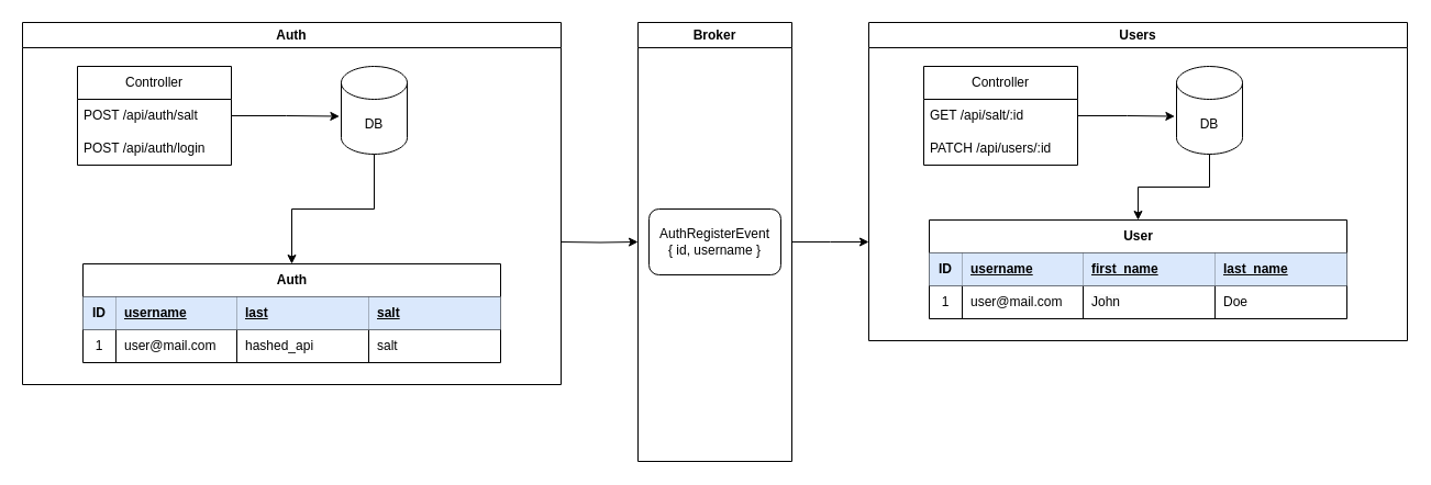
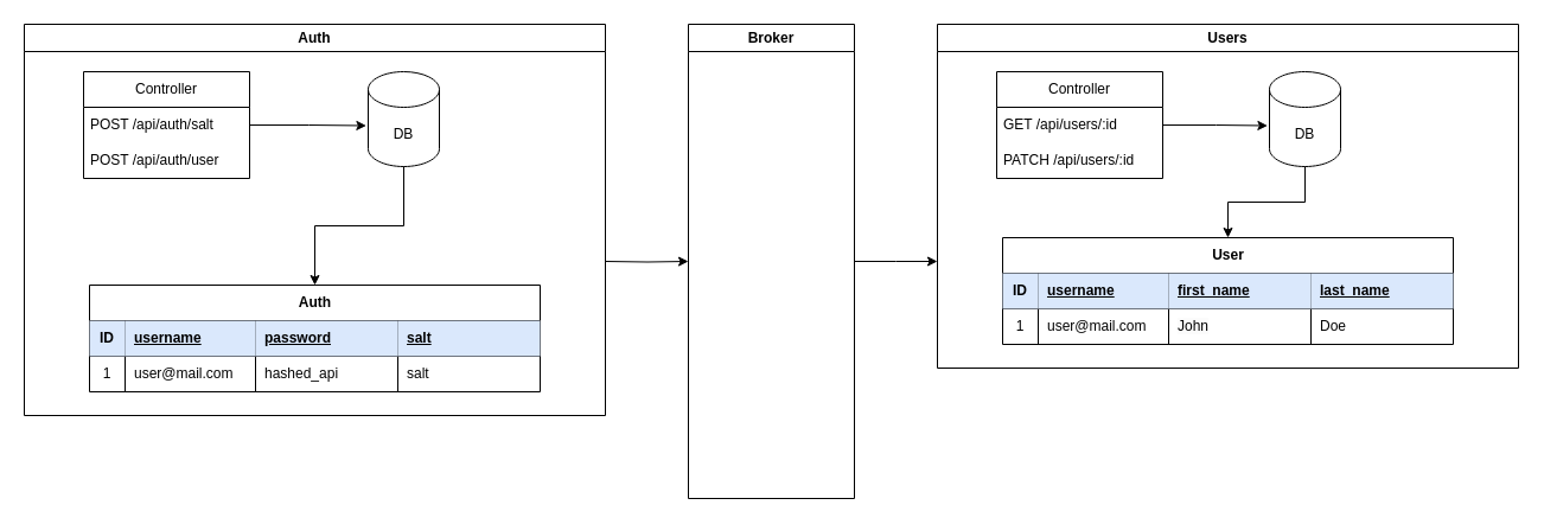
  <mxCell id="0" />
  <mxCell id="1" parent="0" />
  <mxCell id="2" style="edgeStyle=orthogonalEdgeStyle;rounded=0;orthogonalLoop=1;jettySize=auto;html=1;entryX=0;entryY=0.5;entryDx=0;entryDy=0;" edge="1" parent="1" target="22"><mxGeometry relative="1" as="geometry"><mxPoint x="580" y="185" as="targetPoint" /><mxPoint x="510" y="220" as="sourcePoint" /></mxGeometry></mxCell>
  <mxCell id="3" value="Auth" style="swimlane;whiteSpace=wrap;html=1;" vertex="1" parent="1"><mxGeometry x="20" y="20" width="490" height="330" as="geometry" /></mxCell>
  <mxCell id="4" value="DB" style="shape=cylinder3;whiteSpace=wrap;html=1;boundedLbl=1;backgroundOutline=1;size=15;" vertex="1" parent="3"><mxGeometry x="290" y="40" width="60" height="80" as="geometry" /></mxCell>
  <mxCell id="5" value="Controller" style="swimlane;fontStyle=0;childLayout=stackLayout;horizontal=1;startSize=30;horizontalStack=0;resizeParent=1;resizeParentMax=0;resizeLast=0;collapsible=1;marginBottom=0;whiteSpace=wrap;html=1;fixDash=0;absoluteArcSize=0;" vertex="1" parent="3"><mxGeometry x="50" y="40" width="140" height="90" as="geometry" /></mxCell>
  <mxCell id="6" value="POST /api/auth/salt" style="text;strokeColor=none;fillColor=none;align=left;verticalAlign=middle;spacingLeft=4;spacingRight=4;overflow=hidden;points=[[0,0.5],[1,0.5]];portConstraint=eastwest;rotatable=0;whiteSpace=wrap;html=1;absoluteArcSize=0;" vertex="1" parent="5"><mxGeometry y="30" width="140" height="30" as="geometry" /></mxCell>
- <mxCell id="7" value="POST /api/auth/login" style="text;strokeColor=none;fillColor=none;align=left;verticalAlign=middle;spacingLeft=4;spacingRight=4;overflow=hidden;points=[[0,0.5],[1,0.5]];portConstraint=eastwest;rotatable=0;whiteSpace=wrap;html=1;" vertex="1" parent="5"><mxGeometry y="60" width="140" height="30" as="geometry" /></mxCell>
+ <mxCell id="7" value="POST /api/auth/user" style="text;strokeColor=none;fillColor=none;align=left;verticalAlign=middle;spacingLeft=4;spacingRight=4;overflow=hidden;points=[[0,0.5],[1,0.5]];portConstraint=eastwest;rotatable=0;whiteSpace=wrap;html=1;" vertex="1" parent="5"><mxGeometry y="60" width="140" height="30" as="geometry" /></mxCell>
  <mxCell id="8" style="edgeStyle=orthogonalEdgeStyle;rounded=0;orthogonalLoop=1;jettySize=auto;html=1;entryX=-0.027;entryY=0.569;entryDx=0;entryDy=0;entryPerimeter=0;" edge="1" parent="3" source="6" target="4"><mxGeometry relative="1" as="geometry" /></mxCell>
  <mxCell id="9" value="Auth" style="shape=table;startSize=30;container=1;collapsible=1;childLayout=tableLayout;fixedRows=1;rowLines=1;fontStyle=1;align=center;resizeLast=1;html=1;resizeLastRow=0;absoluteArcSize=0;noLabel=0;portConstraintRotation=0;snapToPoint=0;fixDash=0;perimeter=rectanglePerimeter;backgroundOutline=0;movableLabel=0;autosize=0;fixedWidth=0;enumerate=0;" vertex="1" parent="3"><mxGeometry x="55" y="220" width="380" height="90" as="geometry"><mxRectangle x="290" y="250" width="70" height="30" as="alternateBounds" /></mxGeometry></mxCell>
  <mxCell id="10" value="" style="shape=tableRow;horizontal=0;startSize=0;swimlaneHead=0;swimlaneBody=0;fillColor=none;collapsible=0;dropTarget=0;points=[[0,0.5],[1,0.5]];portConstraint=eastwest;top=0;left=0;right=0;bottom=1;" vertex="1" parent="9"><mxGeometry y="30" width="380" height="30" as="geometry" /></mxCell>
  <mxCell id="11" value="ID" style="shape=partialRectangle;connectable=0;fillColor=#dae8fc;top=0;left=0;bottom=0;right=0;fontStyle=1;overflow=hidden;whiteSpace=wrap;html=1;strokeColor=#6c8ebf;" vertex="1" parent="10"><mxGeometry width="30" height="30" as="geometry"><mxRectangle width="30" height="30" as="alternateBounds" /></mxGeometry></mxCell>
  <mxCell id="12" value="username" style="shape=partialRectangle;connectable=0;fillColor=#dae8fc;top=0;left=0;bottom=0;right=0;align=left;spacingLeft=6;fontStyle=5;overflow=hidden;whiteSpace=wrap;html=1;strokeColor=#6c8ebf;" vertex="1" parent="10"><mxGeometry x="30" width="110" height="30" as="geometry"><mxRectangle width="110" height="30" as="alternateBounds" /></mxGeometry></mxCell>
- <mxCell id="13" value="last" style="shape=partialRectangle;connectable=0;fillColor=#dae8fc;top=0;left=0;bottom=0;right=0;align=left;spacingLeft=6;fontStyle=5;overflow=hidden;whiteSpace=wrap;html=1;strokeColor=#6c8ebf;" vertex="1" parent="10"><mxGeometry x="140" width="120" height="30" as="geometry"><mxRectangle width="120" height="30" as="alternateBounds" /></mxGeometry></mxCell>
+ <mxCell id="13" value="password" style="shape=partialRectangle;connectable=0;fillColor=#dae8fc;top=0;left=0;bottom=0;right=0;align=left;spacingLeft=6;fontStyle=5;overflow=hidden;whiteSpace=wrap;html=1;strokeColor=#6c8ebf;" vertex="1" parent="10"><mxGeometry x="140" width="120" height="30" as="geometry"><mxRectangle width="120" height="30" as="alternateBounds" /></mxGeometry></mxCell>
  <mxCell id="14" value="salt" style="shape=partialRectangle;connectable=0;fillColor=#dae8fc;top=0;left=0;bottom=0;right=0;align=left;spacingLeft=6;fontStyle=5;overflow=hidden;whiteSpace=wrap;html=1;strokeColor=#6c8ebf;" vertex="1" parent="10"><mxGeometry x="260" width="120" height="30" as="geometry"><mxRectangle width="120" height="30" as="alternateBounds" /></mxGeometry></mxCell>
  <mxCell id="15" value="" style="shape=tableRow;horizontal=0;startSize=0;swimlaneHead=0;swimlaneBody=0;fillColor=none;collapsible=0;dropTarget=0;points=[[0,0.5],[1,0.5]];portConstraint=eastwest;top=0;left=0;right=0;bottom=0;" vertex="1" parent="9"><mxGeometry y="60" width="380" height="30" as="geometry" /></mxCell>
  <mxCell id="16" value="1" style="shape=partialRectangle;connectable=0;fillColor=none;top=0;left=0;bottom=0;right=0;editable=1;overflow=hidden;whiteSpace=wrap;html=1;" vertex="1" parent="15"><mxGeometry width="30" height="30" as="geometry"><mxRectangle width="30" height="30" as="alternateBounds" /></mxGeometry></mxCell>
  <mxCell id="17" value="user@mail.com" style="shape=partialRectangle;connectable=0;fillColor=none;top=0;left=0;bottom=0;right=0;align=left;spacingLeft=6;overflow=hidden;whiteSpace=wrap;html=1;" vertex="1" parent="15"><mxGeometry x="30" width="110" height="30" as="geometry"><mxRectangle width="110" height="30" as="alternateBounds" /></mxGeometry></mxCell>
  <mxCell id="18" value="hashed_api" style="shape=partialRectangle;connectable=0;fillColor=none;top=0;left=0;bottom=0;right=0;align=left;spacingLeft=6;overflow=hidden;whiteSpace=wrap;html=1;" vertex="1" parent="15"><mxGeometry x="140" width="120" height="30" as="geometry"><mxRectangle width="120" height="30" as="alternateBounds" /></mxGeometry></mxCell>
  <mxCell id="19" value="salt" style="shape=partialRectangle;connectable=0;fillColor=none;top=0;left=0;bottom=0;right=0;align=left;spacingLeft=6;overflow=hidden;whiteSpace=wrap;html=1;" vertex="1" parent="15"><mxGeometry x="260" width="120" height="30" as="geometry"><mxRectangle width="120" height="30" as="alternateBounds" /></mxGeometry></mxCell>
  <mxCell id="20" style="edgeStyle=orthogonalEdgeStyle;rounded=0;orthogonalLoop=1;jettySize=auto;html=1;entryX=0.5;entryY=0;entryDx=0;entryDy=0;" edge="1" parent="3" source="4" target="9"><mxGeometry relative="1" as="geometry" /></mxCell>
  <mxCell id="21" style="edgeStyle=orthogonalEdgeStyle;rounded=0;orthogonalLoop=1;jettySize=auto;html=1;" edge="1" parent="1" source="22"><mxGeometry relative="1" as="geometry"><mxPoint x="790" y="220" as="targetPoint" /></mxGeometry></mxCell>
  <mxCell id="22" value="Broker" style="swimlane;whiteSpace=wrap;html=1;" vertex="1" parent="1"><mxGeometry x="580" y="20" width="140" height="400" as="geometry" /></mxCell>
- <mxCell id="23" value="AuthRegisterEvent&lt;br&gt;{ id, username }" style="rounded=1;whiteSpace=wrap;html=1;" vertex="1" parent="22"><mxGeometry x="10" y="170" width="120" height="60" as="geometry" /></mxCell>
  <mxCell id="24" value="Users" style="swimlane;whiteSpace=wrap;html=1;" vertex="1" parent="1"><mxGeometry x="790" y="20" width="490" height="290" as="geometry" /></mxCell>
  <mxCell id="25" value="DB" style="shape=cylinder3;whiteSpace=wrap;html=1;boundedLbl=1;backgroundOutline=1;size=15;" vertex="1" parent="24"><mxGeometry x="280" y="40" width="60" height="80" as="geometry" /></mxCell>
  <mxCell id="26" value="Controller" style="swimlane;fontStyle=0;childLayout=stackLayout;horizontal=1;startSize=30;horizontalStack=0;resizeParent=1;resizeParentMax=0;resizeLast=0;collapsible=1;marginBottom=0;whiteSpace=wrap;html=1;fixDash=0;absoluteArcSize=0;" vertex="1" parent="24"><mxGeometry x="50" y="40" width="140" height="90" as="geometry" /></mxCell>
- <mxCell id="27" value="GET /api/salt/:id" style="text;strokeColor=none;fillColor=none;align=left;verticalAlign=middle;spacingLeft=4;spacingRight=4;overflow=hidden;points=[[0,0.5],[1,0.5]];portConstraint=eastwest;rotatable=0;whiteSpace=wrap;html=1;absoluteArcSize=0;" vertex="1" parent="26"><mxGeometry y="30" width="140" height="30" as="geometry" /></mxCell>
+ <mxCell id="27" value="GET /api/users/:id" style="text;strokeColor=none;fillColor=none;align=left;verticalAlign=middle;spacingLeft=4;spacingRight=4;overflow=hidden;points=[[0,0.5],[1,0.5]];portConstraint=eastwest;rotatable=0;whiteSpace=wrap;html=1;absoluteArcSize=0;" vertex="1" parent="26"><mxGeometry y="30" width="140" height="30" as="geometry" /></mxCell>
  <mxCell id="28" value="PATCH /api/users/:id" style="text;strokeColor=none;fillColor=none;align=left;verticalAlign=middle;spacingLeft=4;spacingRight=4;overflow=hidden;points=[[0,0.5],[1,0.5]];portConstraint=eastwest;rotatable=0;whiteSpace=wrap;html=1;" vertex="1" parent="26"><mxGeometry y="60" width="140" height="30" as="geometry" /></mxCell>
  <mxCell id="29" style="edgeStyle=orthogonalEdgeStyle;rounded=0;orthogonalLoop=1;jettySize=auto;html=1;entryX=-0.027;entryY=0.569;entryDx=0;entryDy=0;entryPerimeter=0;" edge="1" parent="24" source="27" target="25"><mxGeometry relative="1" as="geometry" /></mxCell>
  <mxCell id="30" value="User" style="shape=table;startSize=30;container=1;collapsible=1;childLayout=tableLayout;fixedRows=1;rowLines=1;fontStyle=1;align=center;resizeLast=1;html=1;resizeLastRow=0;absoluteArcSize=0;noLabel=0;portConstraintRotation=0;snapToPoint=0;fixDash=0;perimeter=rectanglePerimeter;backgroundOutline=0;movableLabel=0;autosize=0;fixedWidth=0;enumerate=0;" vertex="1" parent="24"><mxGeometry x="55" y="180" width="380" height="90" as="geometry"><mxRectangle x="290" y="250" width="70" height="30" as="alternateBounds" /></mxGeometry></mxCell>
  <mxCell id="31" value="" style="shape=tableRow;horizontal=0;startSize=0;swimlaneHead=0;swimlaneBody=0;fillColor=none;collapsible=0;dropTarget=0;points=[[0,0.5],[1,0.5]];portConstraint=eastwest;top=0;left=0;right=0;bottom=1;" vertex="1" parent="30"><mxGeometry y="30" width="380" height="30" as="geometry" /></mxCell>
  <mxCell id="32" value="ID" style="shape=partialRectangle;connectable=0;fillColor=#dae8fc;top=0;left=0;bottom=0;right=0;fontStyle=1;overflow=hidden;whiteSpace=wrap;html=1;strokeColor=#6c8ebf;" vertex="1" parent="31"><mxGeometry width="30" height="30" as="geometry"><mxRectangle width="30" height="30" as="alternateBounds" /></mxGeometry></mxCell>
  <mxCell id="33" value="username" style="shape=partialRectangle;connectable=0;fillColor=#dae8fc;top=0;left=0;bottom=0;right=0;align=left;spacingLeft=6;fontStyle=5;overflow=hidden;whiteSpace=wrap;html=1;strokeColor=#6c8ebf;" vertex="1" parent="31"><mxGeometry x="30" width="110" height="30" as="geometry"><mxRectangle width="110" height="30" as="alternateBounds" /></mxGeometry></mxCell>
  <mxCell id="34" value="first_name" style="shape=partialRectangle;connectable=0;fillColor=#dae8fc;top=0;left=0;bottom=0;right=0;align=left;spacingLeft=6;fontStyle=5;overflow=hidden;whiteSpace=wrap;html=1;strokeColor=#6c8ebf;" vertex="1" parent="31"><mxGeometry x="140" width="120" height="30" as="geometry"><mxRectangle width="120" height="30" as="alternateBounds" /></mxGeometry></mxCell>
  <mxCell id="35" value="last_name" style="shape=partialRectangle;connectable=0;fillColor=#dae8fc;top=0;left=0;bottom=0;right=0;align=left;spacingLeft=6;fontStyle=5;overflow=hidden;whiteSpace=wrap;html=1;strokeColor=#6c8ebf;" vertex="1" parent="31"><mxGeometry x="260" width="120" height="30" as="geometry"><mxRectangle width="120" height="30" as="alternateBounds" /></mxGeometry></mxCell>
  <mxCell id="36" value="" style="shape=tableRow;horizontal=0;startSize=0;swimlaneHead=0;swimlaneBody=0;fillColor=none;collapsible=0;dropTarget=0;points=[[0,0.5],[1,0.5]];portConstraint=eastwest;top=0;left=0;right=0;bottom=0;" vertex="1" parent="30"><mxGeometry y="60" width="380" height="30" as="geometry" /></mxCell>
  <mxCell id="37" value="1" style="shape=partialRectangle;connectable=0;fillColor=none;top=0;left=0;bottom=0;right=0;editable=1;overflow=hidden;whiteSpace=wrap;html=1;" vertex="1" parent="36"><mxGeometry width="30" height="30" as="geometry"><mxRectangle width="30" height="30" as="alternateBounds" /></mxGeometry></mxCell>
  <mxCell id="38" value="user@mail.com" style="shape=partialRectangle;connectable=0;fillColor=none;top=0;left=0;bottom=0;right=0;align=left;spacingLeft=6;overflow=hidden;whiteSpace=wrap;html=1;" vertex="1" parent="36"><mxGeometry x="30" width="110" height="30" as="geometry"><mxRectangle width="110" height="30" as="alternateBounds" /></mxGeometry></mxCell>
  <mxCell id="39" value="&lt;span style=&quot;caret-color: rgb(0, 0, 0); color: rgb(0, 0, 0); font-family: Helvetica; font-size: 12px; font-style: normal; font-variant-caps: normal; font-weight: 400; letter-spacing: normal; text-align: left; text-indent: 0px; text-transform: none; word-spacing: 0px; -webkit-text-stroke-width: 0px; background-color: rgb(251, 251, 251); text-decoration: none; float: none; display: inline !important;&quot;&gt;John&lt;/span&gt;" style="shape=partialRectangle;connectable=0;fillColor=none;top=0;left=0;bottom=0;right=0;align=left;spacingLeft=6;overflow=hidden;whiteSpace=wrap;html=1;" vertex="1" parent="36"><mxGeometry x="140" width="120" height="30" as="geometry"><mxRectangle width="120" height="30" as="alternateBounds" /></mxGeometry></mxCell>
  <mxCell id="40" value="Doe" style="shape=partialRectangle;connectable=0;fillColor=none;top=0;left=0;bottom=0;right=0;align=left;spacingLeft=6;overflow=hidden;whiteSpace=wrap;html=1;" vertex="1" parent="36"><mxGeometry x="260" width="120" height="30" as="geometry"><mxRectangle width="120" height="30" as="alternateBounds" /></mxGeometry></mxCell>
  <mxCell id="41" style="edgeStyle=orthogonalEdgeStyle;rounded=0;orthogonalLoop=1;jettySize=auto;html=1;entryX=0.5;entryY=0;entryDx=0;entryDy=0;" edge="1" parent="24" source="25" target="30"><mxGeometry relative="1" as="geometry" /></mxCell>
